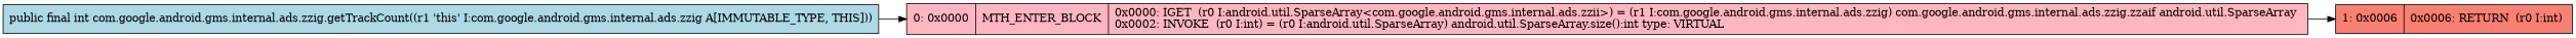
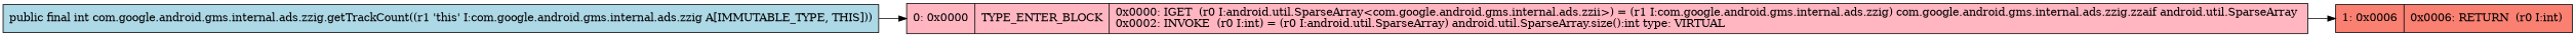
  digraph {
    rankdir=LR
    node [shape=record style=filled]
    edge [arrowhead=normal]
-   n1 [label="{0\:\ 0x0000|MTH_ENTER_BLOCK\l|0x0000: IGET  (r0 I:android.util.SparseArray\<com.google.android.gms.internal.ads.zzii\>) = (r1 I:com.google.android.gms.internal.ads.zzig) com.google.android.gms.internal.ads.zzig.zzaif android.util.SparseArray \l0x0002: INVOKE  (r0 I:int) = (r0 I:android.util.SparseArray) android.util.SparseArray.size():int type: VIRTUAL \l}" fillcolor=lightpink]
+   n1 [label="{0\:\ 0x0000|TYPE_ENTER_BLOCK\l|0x0000: IGET  (r0 I:android.util.SparseArray\<com.google.android.gms.internal.ads.zzii\>) = (r1 I:com.google.android.gms.internal.ads.zzig) com.google.android.gms.internal.ads.zzig.zzaif android.util.SparseArray \l0x0002: INVOKE  (r0 I:int) = (r0 I:android.util.SparseArray) android.util.SparseArray.size():int type: VIRTUAL \l}" fillcolor=lightpink]
    n2 [label="{1\:\ 0x0006|0x0006: RETURN  (r0 I:int) \l}" fillcolor=salmon]
    n3 [label="{public final int com.google.android.gms.internal.ads.zzig.getTrackCount((r1 'this' I:com.google.android.gms.internal.ads.zzig A[IMMUTABLE_TYPE, THIS])) }" fillcolor=lightblue]
    n1 -> n2
    n3 -> n1
  }
